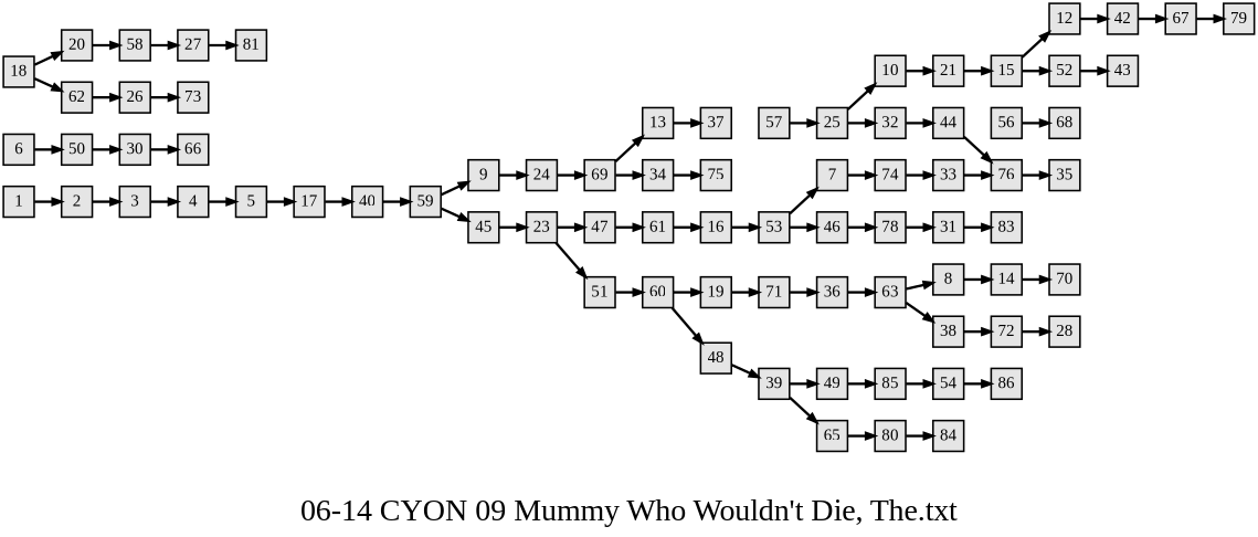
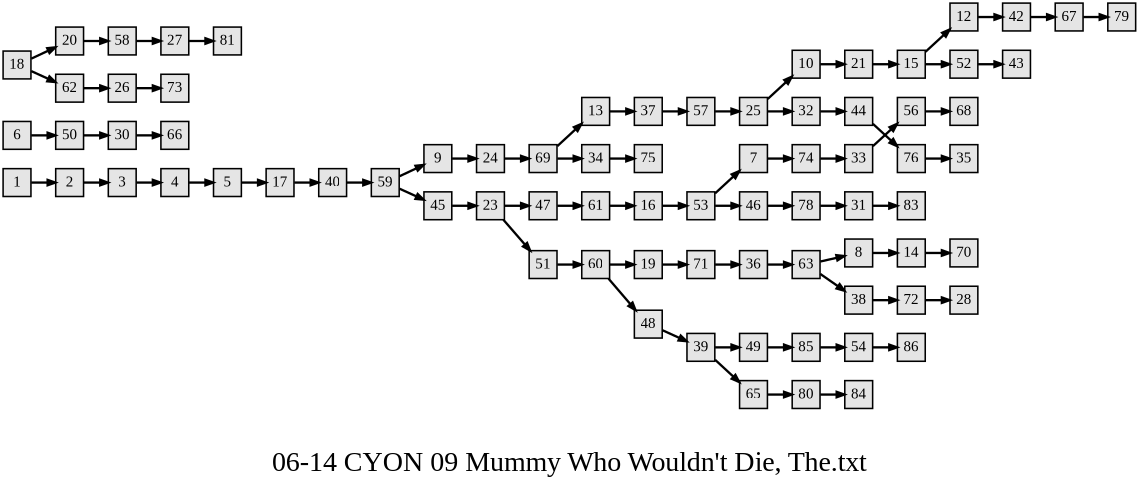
  digraph {
    fontname="Liberation Serif"
    fontsize=36
    label="06-14 CYON 09 Mummy Who Wouldn't Die, The.txt"
    nodesep=0.35
    ordering=out
    rankdir=LR
    ranksep=0.45
    node [fillcolor=grey90 fixedsize=true fontname="Liberation Serif" fontsize=20 labelfloat=true margin="0,0" penwidth=2 regular=true shape=rect style=filled]
    edge [fontname="Liberation Serif" fontsize=12 labelfloat=true penwidth=3]
    1
    2
    3
    4
    5
    17
    40
    59
    6
    50
    30
    66
    7
    74
    33
    56
    8
    14
    70
    9
    24
    69
    13
    34
    10
    21
    15
    12
    52
    42
    67
    79
    37
    57
    25
    43
    16
    53
    46
    78
    45
    18
    20
    62
    58
    26
    27
    73
    19
    71
    36
    n52 [label=63]
    81
    23
    47
    51
    61
    60
    48
    75
    32
    44
    76
    31
    83
    35
    68
    38
    72
    28
    39
    49
    65
    85
    80
    54
    84
    86
    1 -> 2
    2 -> 3
    3 -> 4
    4 -> 5
    5 -> 17
    17 -> 40
    40 -> 59
    59 -> 9
    59 -> 45
    6 -> 50
    50 -> 30
    30 -> 66
    7 -> 74
    74 -> 33
-   33 -> 76
+   33 -> 56
    56 -> 68
    8 -> 14
    14 -> 70
    9 -> 24
    24 -> 69
    69 -> 13
    69 -> 34
    13 -> 37
    34 -> 75
    10 -> 21
    21 -> 15
    15 -> 12
    15 -> 52
    12 -> 42
    52 -> 43
    42 -> 67
    67 -> 79
+   37 -> 57
    57 -> 25
    25 -> 10
    25 -> 32
    16 -> 53
    53 -> 7
    53 -> 46
    46 -> 78
    78 -> 31
    45 -> 23
    18 -> 20
    18 -> 62
    20 -> 58
    62 -> 26
    58 -> 27
    26 -> 73
    27 -> 81
    19 -> 71
    71 -> 36
    36 -> n52
    n52 -> 8
    n52 -> 38
    23 -> 47
    23 -> 51
    47 -> 61
    51 -> 60
    61 -> 16
    60 -> 19
    60 -> 48
    48 -> 39
    32 -> 44
    44 -> 76
    76 -> 35
    31 -> 83
    38 -> 72
    72 -> 28
    39 -> 49
    39 -> 65
    49 -> 85
    65 -> 80
    85 -> 54
    80 -> 84
    54 -> 86
  }
